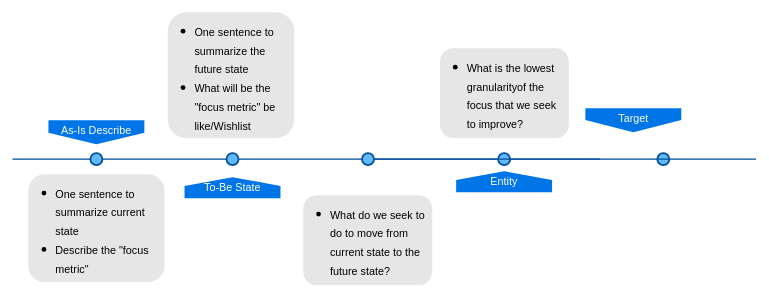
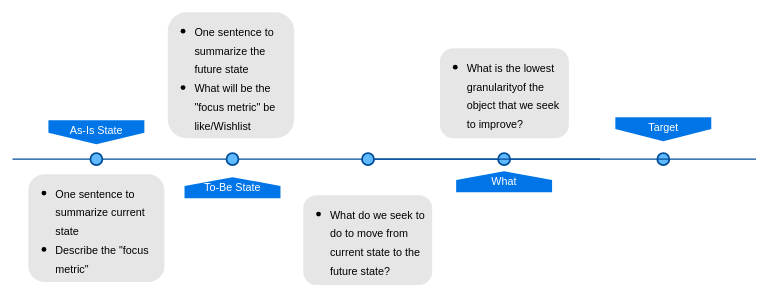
  <mxCell id="0" />
  <mxCell id="1" parent="0" />
- <mxCell id="2" value="&lt;font style=&quot;font-size: 18px&quot;&gt;As-Is Describe&lt;/font&gt;" style="shape=offPageConnector;fillColor=#0075E8;fontSize=15;fontColor=#FFFFFF;size=0.475;verticalAlign=top;strokeColor=none;whiteSpace=wrap;html=1;editable=1;labelBorderColor=none;labelBackgroundColor=none;" parent="1" vertex="1"><mxGeometry x="80" y="200" width="160" height="40" as="geometry" /></mxCell>
+ <mxCell id="2" value="&lt;font style=&quot;font-size: 18px&quot;&gt;As-Is State&lt;/font&gt;" style="shape=offPageConnector;fillColor=#0075E8;fontSize=15;fontColor=#FFFFFF;size=0.475;verticalAlign=top;strokeColor=none;whiteSpace=wrap;html=1;editable=1;labelBorderColor=none;labelBackgroundColor=none;" parent="1" vertex="1"><mxGeometry x="80" y="200" width="160" height="40" as="geometry" /></mxCell>
  <mxCell id="3" value="" style="line;strokeWidth=2;html=1;fillColor=none;fontSize=28;fontColor=#004D99;strokeColor=#004D99;" parent="1" vertex="1"><mxGeometry x="20" y="260" width="980" height="10" as="geometry" /></mxCell>
  <mxCell id="4" value="&lt;span&gt;&lt;font style=&quot;font-size: 18px&quot;&gt;To-Be State&lt;/font&gt;&lt;/span&gt;" style="shape=offPageConnector;whiteSpace=wrap;html=1;fillColor=#0075E8;fontSize=15;fontColor=#FFFFFF;size=0.418;flipV=1;verticalAlign=bottom;strokeColor=none;spacingBottom=4;" parent="1" vertex="1"><mxGeometry x="307" y="295" width="160" height="35" as="geometry" /></mxCell>
- <mxCell id="5" value="&lt;span&gt;&lt;font style=&quot;font-size: 18px&quot;&gt;Entity&lt;/font&gt;&lt;/span&gt;" style="shape=offPageConnector;whiteSpace=wrap;html=1;fillColor=#0075E8;fontSize=15;fontColor=#FFFFFF;size=0.418;flipV=1;verticalAlign=bottom;strokeColor=none;spacingBottom=4;" parent="1" vertex="1"><mxGeometry x="760" y="285" width="160" height="35" as="geometry" /></mxCell>
+ <mxCell id="5" value="&lt;span&gt;&lt;font style=&quot;font-size: 18px&quot;&gt;What&lt;/font&gt;&lt;/span&gt;" style="shape=offPageConnector;whiteSpace=wrap;html=1;fillColor=#0075E8;fontSize=15;fontColor=#FFFFFF;size=0.418;flipV=1;verticalAlign=bottom;strokeColor=none;spacingBottom=4;" parent="1" vertex="1"><mxGeometry x="760" y="285" width="160" height="35" as="geometry" /></mxCell>
  <mxCell id="6" value="" style="ellipse;whiteSpace=wrap;html=1;fillColor=#61BAFF;fontSize=28;fontColor=#004D99;strokeWidth=3;strokeColor=#004D99;" parent="1" vertex="1"><mxGeometry x="150" y="255" width="20" height="20" as="geometry" /></mxCell>
  <mxCell id="7" value="" style="ellipse;whiteSpace=wrap;html=1;fillColor=#61BAFF;fontSize=28;fontColor=#004D99;strokeWidth=3;strokeColor=#004D99;" parent="1" vertex="1"><mxGeometry x="377" y="255" width="20" height="20" as="geometry" /></mxCell>
  <mxCell id="8" value="" style="ellipse;whiteSpace=wrap;html=1;fillColor=#61BAFF;fontSize=28;fontColor=#004D99;strokeWidth=3;strokeColor=#004D99;" parent="1" vertex="1"><mxGeometry x="603" y="255" width="20" height="20" as="geometry" /></mxCell>
  <mxCell id="9" value="" style="ellipse;whiteSpace=wrap;html=1;fillColor=#61BAFF;fontSize=28;fontColor=#004D99;strokeWidth=3;strokeColor=#004D99;" parent="1" vertex="1"><mxGeometry x="830" y="255" width="20" height="20" as="geometry" /></mxCell>
  <mxCell id="10" value="&lt;h1&gt;&lt;ul&gt;&lt;li&gt;&lt;font style=&quot;font-size: 18px ; font-weight: normal&quot;&gt;One sentence to summarize current state&lt;/font&gt;&lt;/li&gt;&lt;li&gt;&lt;font style=&quot;font-size: 18px ; font-weight: normal&quot;&gt;Describe the &quot;focus metric&quot;&lt;/font&gt;&lt;/li&gt;&lt;/ul&gt;&lt;/h1&gt;" style="text;html=1;spacing=5;spacingTop=-20;overflow=hidden;strokeColor=none;strokeWidth=3;fillColor=#E6E6E6;fontSize=13;fontColor=#000000;align=left;rounded=1;labelBackgroundColor=none;labelBorderColor=none;whiteSpace=wrap;" parent="1" vertex="1"><mxGeometry x="46.5" y="290" width="227" height="180" as="geometry" /></mxCell>
  <mxCell id="11" value="&lt;h1&gt;&lt;ul&gt;&lt;li&gt;&lt;span style=&quot;font-weight: normal&quot;&gt;&lt;font style=&quot;font-size: 18px&quot;&gt;One sentence to summarize the future state&lt;/font&gt;&lt;/span&gt;&lt;/li&gt;&lt;li&gt;&lt;span style=&quot;font-weight: normal&quot;&gt;&lt;font style=&quot;font-size: 18px&quot;&gt;What will be the &quot;focus metric&quot; be like/Wishlist&lt;/font&gt;&lt;/span&gt;&lt;/li&gt;&lt;/ul&gt;&lt;/h1&gt;" style="text;html=1;spacing=5;spacingTop=-20;whiteSpace=wrap;overflow=hidden;strokeColor=none;strokeWidth=3;fillColor=#E6E6E6;fontSize=13;fontColor=#000000;align=left;rounded=1;" parent="1" vertex="1"><mxGeometry x="279" y="20" width="211" height="210" as="geometry" /></mxCell>
  <mxCell id="12" value="&lt;h1&gt;&lt;ul&gt;&lt;li&gt;&lt;span style=&quot;font-weight: normal&quot;&gt;&lt;font style=&quot;font-size: 18px&quot;&gt;What do we seek to do to move from current state to the future state?&lt;/font&gt;&lt;/span&gt;&lt;/li&gt;&lt;/ul&gt;&lt;/h1&gt;" style="text;html=1;spacing=5;spacingTop=-20;whiteSpace=wrap;overflow=hidden;strokeColor=none;strokeWidth=3;fillColor=#E6E6E6;fontSize=13;fontColor=#000000;align=left;rounded=1;" parent="1" vertex="1"><mxGeometry x="505" y="325" width="215" height="150" as="geometry" /></mxCell>
- <mxCell id="13" value="&lt;h1&gt;&lt;ul&gt;&lt;li&gt;&lt;span style=&quot;font-weight: 400&quot;&gt;&lt;font style=&quot;font-size: 18px&quot;&gt;What is the lowest granularityof the focus that we seek to improve?&lt;/font&gt;&lt;/span&gt;&lt;/li&gt;&lt;/ul&gt;&lt;/h1&gt;" style="text;html=1;spacing=5;spacingTop=-20;whiteSpace=wrap;overflow=hidden;strokeColor=none;strokeWidth=3;fillColor=#E6E6E6;fontSize=13;fontColor=#000000;align=left;rounded=1;" parent="1" vertex="1"><mxGeometry x="733" y="80" width="215" height="150" as="geometry" /></mxCell>
- <mxCell id="14" value="&lt;font style=&quot;font-size: 18px&quot;&gt;Target&lt;/font&gt;" style="shape=offPageConnector;whiteSpace=wrap;html=1;fillColor=#0075E8;fontSize=15;fontColor=#FFFFFF;size=0.509;verticalAlign=top;strokeColor=none;" vertex="1" parent="1"><mxGeometry x="975.5" y="180" width="160" height="40" as="geometry" /></mxCell>
+ <mxCell id="13" value="&lt;h1&gt;&lt;ul&gt;&lt;li&gt;&lt;span style=&quot;font-weight: 400&quot;&gt;&lt;font style=&quot;font-size: 18px&quot;&gt;What is the lowest granularityof the object that we seek to improve?&lt;/font&gt;&lt;/span&gt;&lt;/li&gt;&lt;/ul&gt;&lt;/h1&gt;" style="text;html=1;spacing=5;spacingTop=-20;whiteSpace=wrap;overflow=hidden;strokeColor=none;strokeWidth=3;fillColor=#E6E6E6;fontSize=13;fontColor=#000000;align=left;rounded=1;" parent="1" vertex="1"><mxGeometry x="733" y="80" width="215" height="150" as="geometry" /></mxCell>
+ <mxCell id="14" value="&lt;font style=&quot;font-size: 18px&quot;&gt;Target&lt;/font&gt;" style="shape=offPageConnector;whiteSpace=wrap;html=1;fillColor=#0075E8;fontSize=15;fontColor=#FFFFFF;size=0.509;verticalAlign=top;strokeColor=none;" vertex="1" parent="1"><mxGeometry x="1025.5" y="195" width="160" height="40" as="geometry" /></mxCell>
  <mxCell id="15" value="" style="ellipse;whiteSpace=wrap;html=1;fillColor=#61BAFF;fontSize=28;fontColor=#004D99;strokeWidth=3;strokeColor=#004D99;" vertex="1" parent="1"><mxGeometry x="1095.5" y="255" width="20" height="20" as="geometry" /></mxCell>
  <mxCell id="16" value="" style="line;strokeWidth=2;html=1;fillColor=none;fontSize=28;fontColor=#004D99;strokeColor=#004D99;" vertex="1" parent="1"><mxGeometry x="623" y="260" width="637" height="10" as="geometry" /></mxCell>
